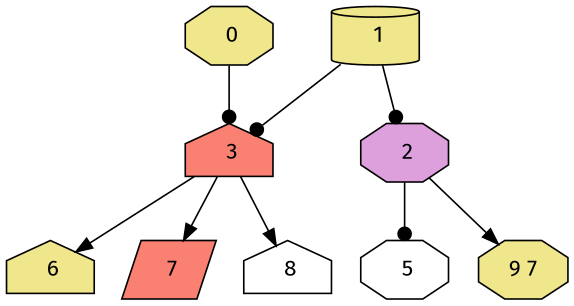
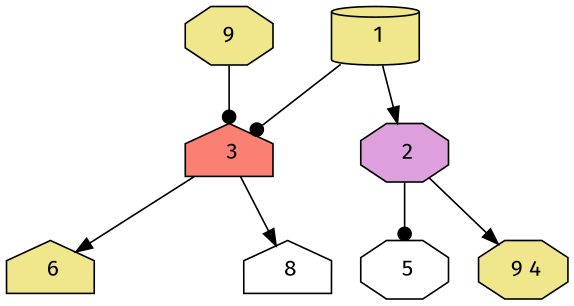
  digraph {
    fontname="Fira Sans"
    node [fillcolor=khaki fontname="Fira Sans" shape=octagon style=filled]
    edge [arrowhead=normal fontname="Fira Sans"]
    " 3" [fillcolor=salmon shape=house]
-   " 0"
+   " 0" [label=9]
    " 1" [shape=cylinder]
    " 2" [fillcolor=plum]
    " 5" [fillcolor=white]
-   " 9 4" [label="9 7"]
+   " 9 4"
    " 6" [shape=house]
-   " 7" [fillcolor=salmon shape=parallelogram]
    " 8" [fillcolor=white shape=house]
    " 3" -> " 6"
-   " 3" -> " 7"
    " 3" -> " 8"
    " 0" -> " 3" [arrowhead=dot]
    " 1" -> " 3" [arrowhead=dot]
-   " 1" -> " 2" [arrowhead=dot]
+   " 1" -> " 2"
    " 2" -> " 5" [arrowhead=dot]
    " 2" -> " 9 4"
  }
